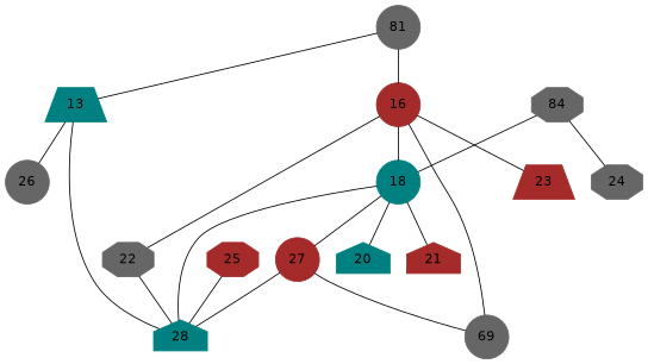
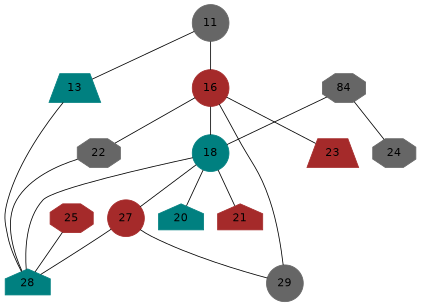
  graph {
    fontname="DejaVu Sans"
    node [color=gray40 fontname="DejaVu Sans" shape=circle style=filled]
    edge [fontname="DejaVu Sans" weight=1.0]
    13 [color=teal shape=trapezium]
-   11 [label=81]
+   11
    16 [color=brown]
-   26
    28 [color=teal shape=house]
    18 [color=teal]
    22 [shape=octagon]
    23 [color=brown shape=trapezium]
-   29 [label=69]
+   29
    n10 [label=84 shape=octagon]
    24 [shape=octagon]
    20 [color=teal shape=house]
    21 [color=brown shape=house]
    27 [color=brown]
    25 [color=brown shape=octagon]
-   13 -- 26
    13 -- 28
    11 -- 13
    11 -- 16 [weight=3.0]
    16 -- 18 [weight=3.0]
    16 -- 22
    16 -- 23
    16 -- 29 [weight=2.0]
    18 -- 28
    18 -- 20
    18 -- 21
    18 -- 27
    22 -- 28
    n10 -- 18
    n10 -- 24
    27 -- 28
    27 -- 29
    25 -- 28
  }
